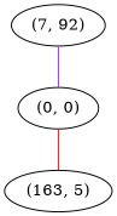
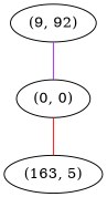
  graph {
-   "(7, 92)"
+   "(7, 92)" [label="(9, 92)"]
    "(0, 0)"
    "(163, 5)"
    "(7, 92)" -- "(0, 0)" [color=purple weight=4]
    "(0, 0)" -- "(163, 5)" [color=red weight=1]
  }
